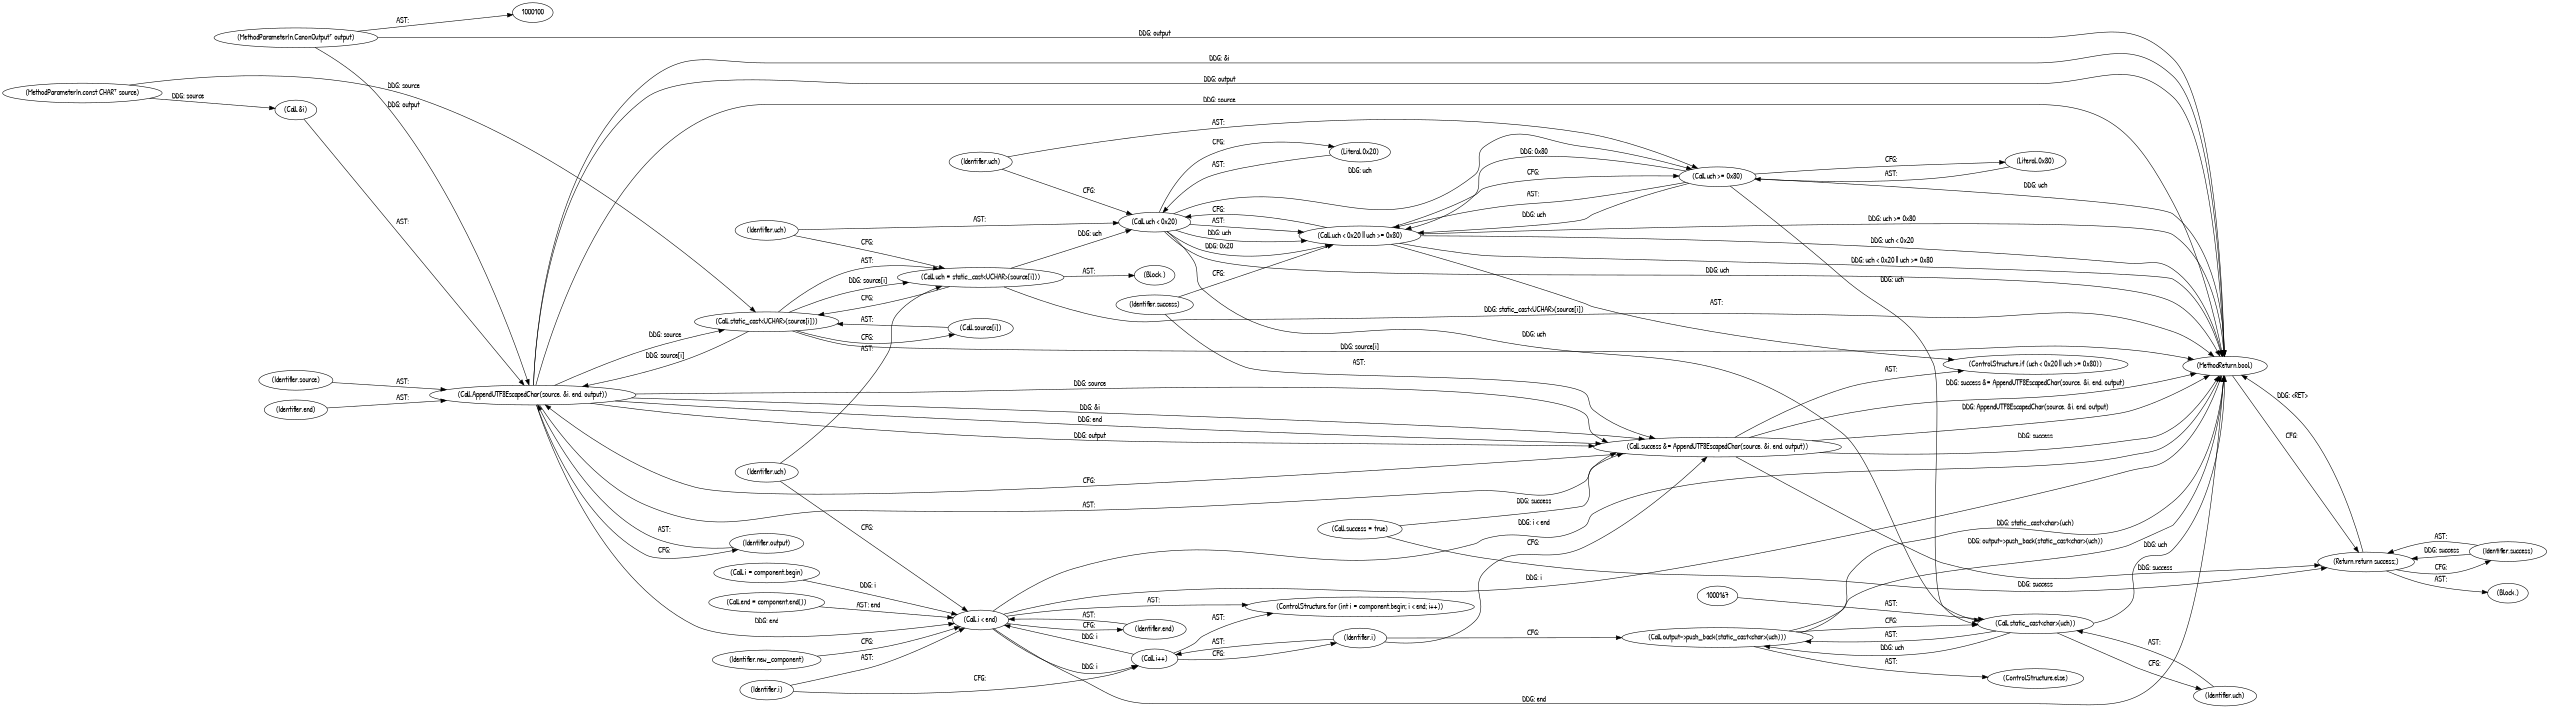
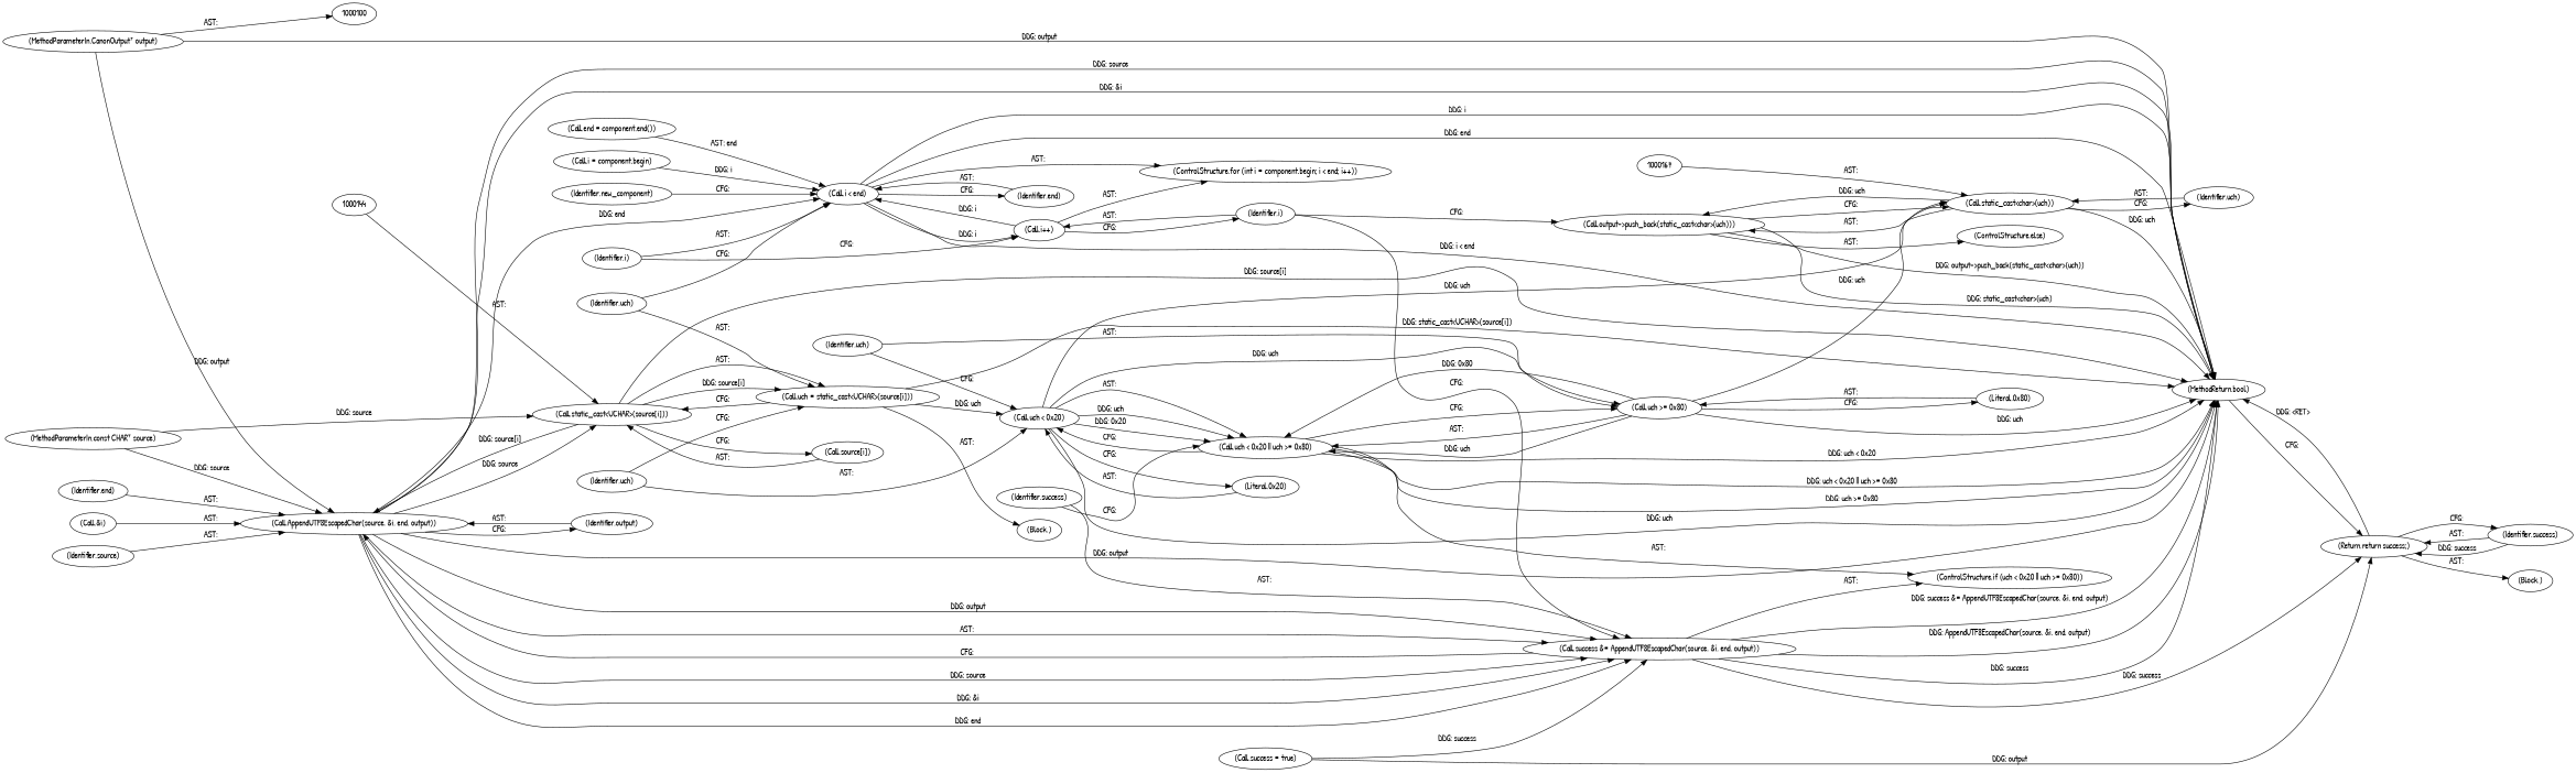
  digraph {
    fontname="Patrick Hand"
    rankdir=LR
    node [fontname="Patrick Hand"]
    edge [fontname="Patrick Hand"]
    n1 [label="(MethodParameterIn,CanonOutput* output)"]
    n2 [label="(Call,AppendUTF8EscapedChar(source, &i, end, output))"]
    n3 [label="(MethodReturn,bool)"]
    1000100
    n5 [label="(Call,i < end)"]
    n6 [label="(Call,static_cast<UCHAR>(source[i]))"]
    n7 [label="(Call,success &= AppendUTF8EscapedChar(source, &i, end, output))"]
    n8 [label="(Identifier,output)"]
    n9 [label="(Return,return success;)"]
    n10 [label="(Call,i++)"]
    n11 [label="(ControlStructure,for (int i = component.begin; i < end; i++))"]
    n12 [label="(Identifier,end)"]
    n13 [label="(Call,uch = static_cast<UCHAR>(source[i]))"]
    n14 [label="(Call,source[i])"]
    n15 [label="(ControlStructure,if (uch < 0x20 || uch >= 0x80))"]
    n16 [label="(Identifier,i)"]
    n17 [label="(Call,output->push_back(static_cast<char>(uch)))"]
    n18 [label="(Call,uch < 0x20)"]
    n19 [label="(Block,)"]
    n20 [label="(Call,uch < 0x20 || uch >= 0x80)"]
    n21 [label="(Call,uch >= 0x80)"]
    n22 [label="(Call,static_cast<char>(uch))"]
    n23 [label="(Literal,0x20)"]
    n24 [label="(Literal,0x80)"]
    n25 [label="(Identifier,uch)"]
    n26 [label="(ControlStructure,else)"]
    n27 [label="(Identifier,success)"]
    n28 [label="(Block,)"]
    n29 [label="(Call,end = component.end())"]
    n30 [label="(Identifier,source)"]
    n31 [label="(Identifier,uch)"]
    n32 [label="(Identifier,end)"]
    n33 [label="(Call,i = component.begin)"]
    n34 [label="(Identifier,new_component)"]
    n35 [label="(Identifier,success)"]
    n36 [label="(Call,success = true)"]
    n37 [label="(Identifier,i)"]
    n38 [label="(MethodParameterIn,const CHAR* source)"]
    n39 [label="(Identifier,uch)"]
    n40 [label="(Call,&i)"]
    n41 [label="(Identifier,uch)"]
+   1000144
    1000167
    n1 -> n2 [label="DDG: output"]
    n1 -> n3 [label="DDG: output"]
    n1 -> 1000100 [label="AST: "]
    n2 -> n3 [label="DDG: &i"]
    n2 -> n3 [label="DDG: output"]
    n2 -> n3 [label="DDG: source"]
    n2 -> n5 [label="DDG: end"]
    n2 -> n6 [label="DDG: source"]
    n2 -> n7 [label="AST: "]
    n2 -> n7 [label="DDG: source"]
    n2 -> n7 [label="DDG: &i"]
    n2 -> n7 [label="DDG: end"]
    n2 -> n7 [label="DDG: output"]
    n2 -> n8 [label="CFG: "]
    n3 -> n9 [label="CFG: "]
    n5 -> n3 [label="DDG: i < end"]
    n5 -> n3 [label="DDG: i"]
    n5 -> n3 [label="DDG: end"]
    n5 -> n10 [label="DDG: i"]
    n5 -> n11 [label="AST: "]
    n5 -> n12 [label="CFG: "]
    n6 -> n2 [label="DDG: source[i]"]
    n6 -> n3 [label="DDG: source[i]"]
    n6 -> n13 [label="AST: "]
    n6 -> n13 [label="DDG: source[i]"]
    n6 -> n14 [label="CFG: "]
    n7 -> n2 [label="CFG: "]
    n7 -> n3 [label="DDG: success"]
    n7 -> n3 [label="DDG: success &= AppendUTF8EscapedChar(source, &i, end, output)"]
    n7 -> n3 [label="DDG: AppendUTF8EscapedChar(source, &i, end, output)"]
    n7 -> n9 [label="DDG: success"]
    n7 -> n15 [label="AST: "]
    n8 -> n2 [label="AST: "]
    n9 -> n3 [label="DDG: <RET>"]
    n9 -> n27 [label="CFG: "]
    n9 -> n28 [label="AST: "]
    n10 -> n5 [label="DDG: i"]
    n10 -> n11 [label="AST: "]
    n10 -> n16 [label="CFG: "]
    n12 -> n5 [label="AST: "]
    n13 -> n3 [label="DDG: static_cast<UCHAR>(source[i])"]
    n13 -> n6 [label="CFG: "]
    n13 -> n18 [label="DDG: uch"]
    n13 -> n19 [label="AST: "]
    n14 -> n6 [label="AST: "]
    n16 -> n7 [label="CFG: "]
    n16 -> n10 [label="AST: "]
    n16 -> n17 [label="CFG: "]
    n17 -> n3 [label="DDG: static_cast<char>(uch)"]
    n17 -> n3 [label="DDG: output->push_back(static_cast<char>(uch))"]
    n17 -> n22 [label="CFG: "]
    n17 -> n26 [label="AST: "]
    n18 -> n3 [label="DDG: uch"]
    n18 -> n20 [label="AST: "]
    n18 -> n20 [label="DDG: uch"]
    n18 -> n20 [label="DDG: 0x20"]
    n18 -> n21 [label="DDG: uch"]
    n18 -> n22 [label="DDG: uch"]
    n18 -> n23 [label="CFG: "]
    n20 -> n3 [label="DDG: uch < 0x20 || uch >= 0x80"]
    n20 -> n3 [label="DDG: uch >= 0x80"]
    n20 -> n3 [label="DDG: uch < 0x20"]
    n20 -> n15 [label="AST: "]
    n20 -> n18 [label="CFG: "]
    n20 -> n21 [label="CFG: "]
    n21 -> n3 [label="DDG: uch"]
    n21 -> n20 [label="AST: "]
    n21 -> n20 [label="DDG: uch"]
    n21 -> n20 [label="DDG: 0x80"]
    n21 -> n22 [label="DDG: uch"]
    n21 -> n24 [label="CFG: "]
    n22 -> n3 [label="DDG: uch"]
    n22 -> n17 [label="AST: "]
    n22 -> n17 [label="DDG: uch"]
    n22 -> n25 [label="CFG: "]
    n23 -> n18 [label="AST: "]
    n24 -> n21 [label="AST: "]
    n25 -> n22 [label="AST: "]
    n27 -> n9 [label="AST: "]
    n27 -> n9 [label="DDG: success"]
    n29 -> n5 [label="AST: end"]
    n30 -> n2 [label="AST: "]
    n31 -> n5 [label="CFG: "]
    n31 -> n13 [label="AST: "]
    n32 -> n2 [label="AST: "]
    n33 -> n5 [label="DDG: i"]
    n34 -> n5 [label="CFG: "]
    n35 -> n7 [label="AST: "]
    n35 -> n20 [label="CFG: "]
    n36 -> n7 [label="DDG: success"]
-   n36 -> n9 [label="DDG: success"]
+   n36 -> n9 [label="DDG: output"]
    n37 -> n5 [label="AST: "]
    n37 -> n10 [label="CFG: "]
-   n38 -> n40 [label="DDG: source"]
+   n38 -> n2 [label="DDG: source"]
    n38 -> n6 [label="DDG: source"]
    n39 -> n18 [label="CFG: "]
    n39 -> n21 [label="AST: "]
    n40 -> n2 [label="AST: "]
    n41 -> n13 [label="CFG: "]
    n41 -> n18 [label="AST: "]
+   1000144 -> n6 [label="AST: "]
    1000167 -> n22 [label="AST: "]
  }
